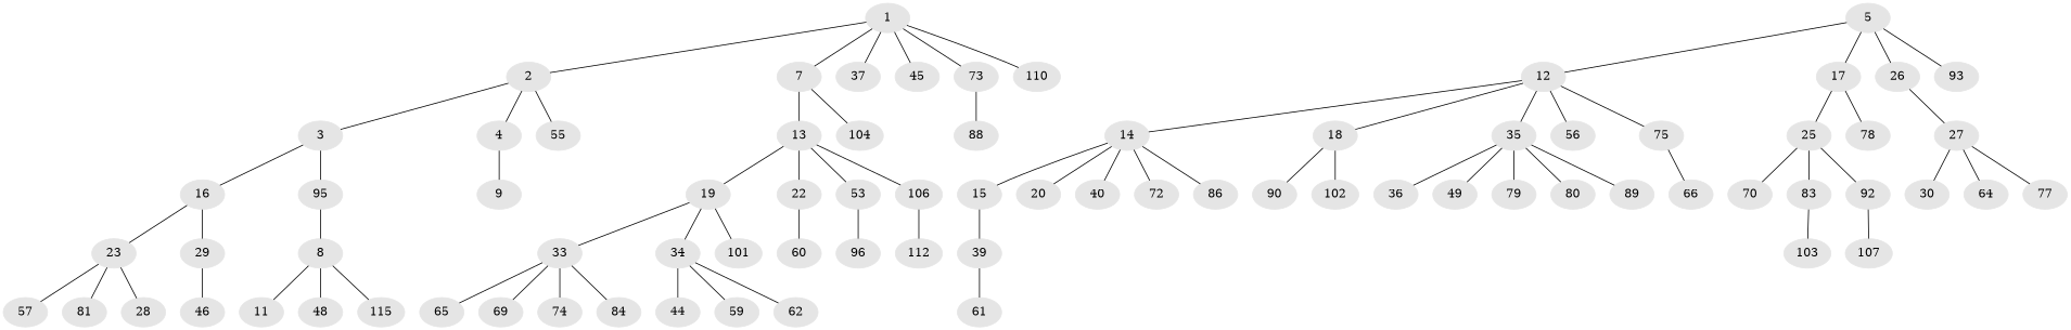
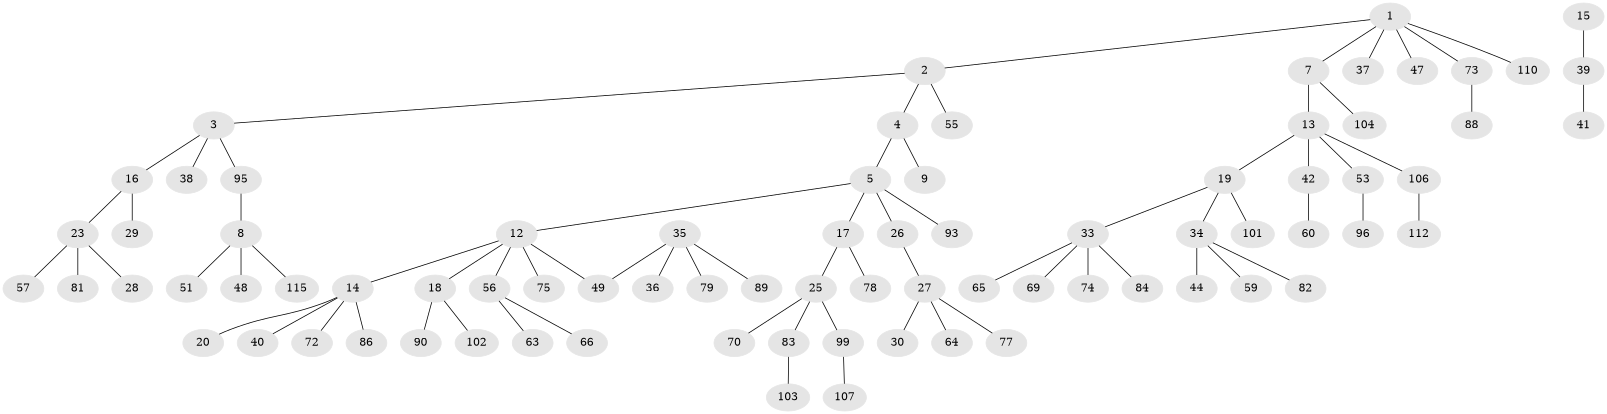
  graph {
    node [color=gray90 style=filled]
    1 [super="+54"]
    2 [super="+50"]
    7 [super="+76"]
    37 [super="+43"]
-   45
+   45 [label=47]
    73
    110
    3 [super="+32"]
    4 [super="+108"]
    55
    13 [super="+24"]
    104
    88
    16
+   38
    95 [super="+98"]
    5 [super="+6"]
    9
    8 [super="+10"]
-   11
+   11 [label=51]
    48
    115
    23 [super="+52"]
    29 [super="+114"]
    12 [super="+31"]
    17 [super="+22"]
    26
    93 [super="+105"]
    14
    18 [super="+21"]
    35 [super="+51"]
    56 [super="+62"]
    75 [super="+111"]
    25 [super="+58"]
    78
    27 [super="+97"]
    19 [super="+28"]
-   42 [super="+71" label=22]
+   42 [super="+71"]
    53 [super="+91"]
    106
    15
    20 [super="+92"]
    40
    72
    86 [super="+113"]
    90
    102
    36
    49
    79
-   80
    89
+   63
    66
    33 [super="+47"]
    34 [super="+85"]
    101
    60 [super="+109"]
    96 [super="+100"]
    112
    39 [super="+81"]
-   41 [label=61]
+   41
    57 [super="+67"]
    n64 [label=81]
    n65 [label=28 super="+94"]
-   46 [super="+116"]
    70
    83
-   99 [label=92]
+   99
    65
    69
    74
    84 [super="+87"]
    44
    59
-   82 [label=62]
+   82
    103
    107
    30
    64
    77
    1 -- 2
    1 -- 7
    1 -- 37
    1 -- 45
    1 -- 73
    1 -- 110
    2 -- 3
    2 -- 4
    2 -- 55
    7 -- 13
    7 -- 104
    73 -- 88
    3 -- 16
+   3 -- 38
    3 -- 95
+   4 -- 5
    4 -- 9
    13 -- 19
    13 -- 42
    13 -- 53
    13 -- 106
    16 -- 23
    16 -- 29
    95 -- 8
    5 -- 12
    5 -- 17
    5 -- 26
    5 -- 93
    8 -- 11
    8 -- 48
    8 -- 115
    23 -- 57
    23 -- n64
    23 -- n65
-   29 -- 46
    12 -- 14
    12 -- 18
-   12 -- 35
+   12 -- 49
    12 -- 56
    12 -- 75
    17 -- 25
    17 -- 78
    26 -- 27
-   14 -- 15
    14 -- 20
    14 -- 40
    14 -- 72
    14 -- 86
    18 -- 90
    18 -- 102
    35 -- 36
    35 -- 49
    35 -- 79
-   35 -- 80
    35 -- 89
-   75 -- 66
+   56 -- 63
+   56 -- 66
    25 -- 70
    25 -- 83
    25 -- 99
    27 -- 30
    27 -- 64
    27 -- 77
    19 -- 33
    19 -- 34
    19 -- 101
    42 -- 60
    53 -- 96
    106 -- 112
    15 -- 39
    33 -- 65
    33 -- 69
    33 -- 74
    33 -- 84
    34 -- 44
    34 -- 59
    34 -- 82
    39 -- 41
    83 -- 103
    99 -- 107
  }
